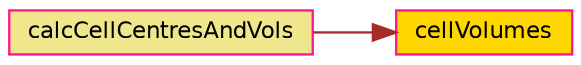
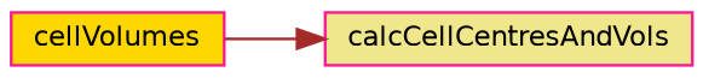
  digraph {
    rankdir=LR
    node [color=deeppink fontname=Helvetica fontsize=10 shape=record style=filled]
    n1 [fillcolor=gold fontcolor=black height=0.2 label=cellVolumes width=0.4]
    n2 [height=0.2 label=calcCellCentresAndVols width=0.4 fillcolor=khaki]
-   n2 -> n1 [color=brown fontname=Helvetica fontsize=10 labelfontname=Helvetica labelfontsize=10 style=solid arrowhead=normal]
+   n1 -> n2 [color=brown fontname=Helvetica fontsize=10 labelfontname=Helvetica labelfontsize=10 style=solid arrowhead=normal]
  }
